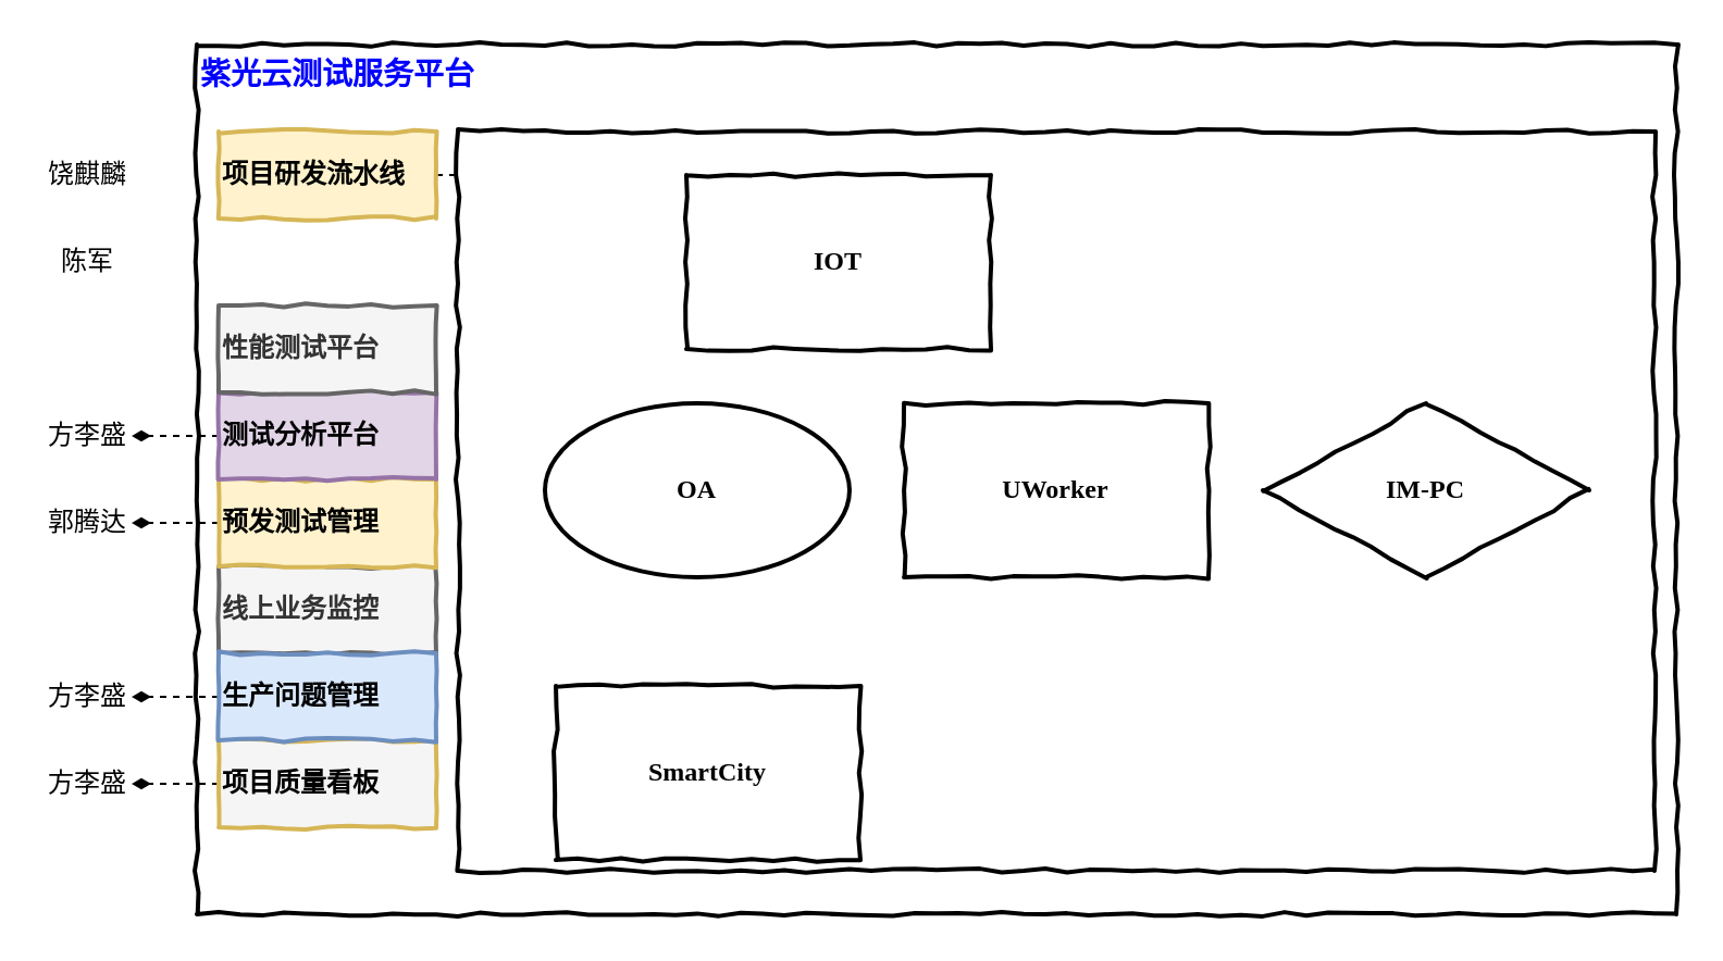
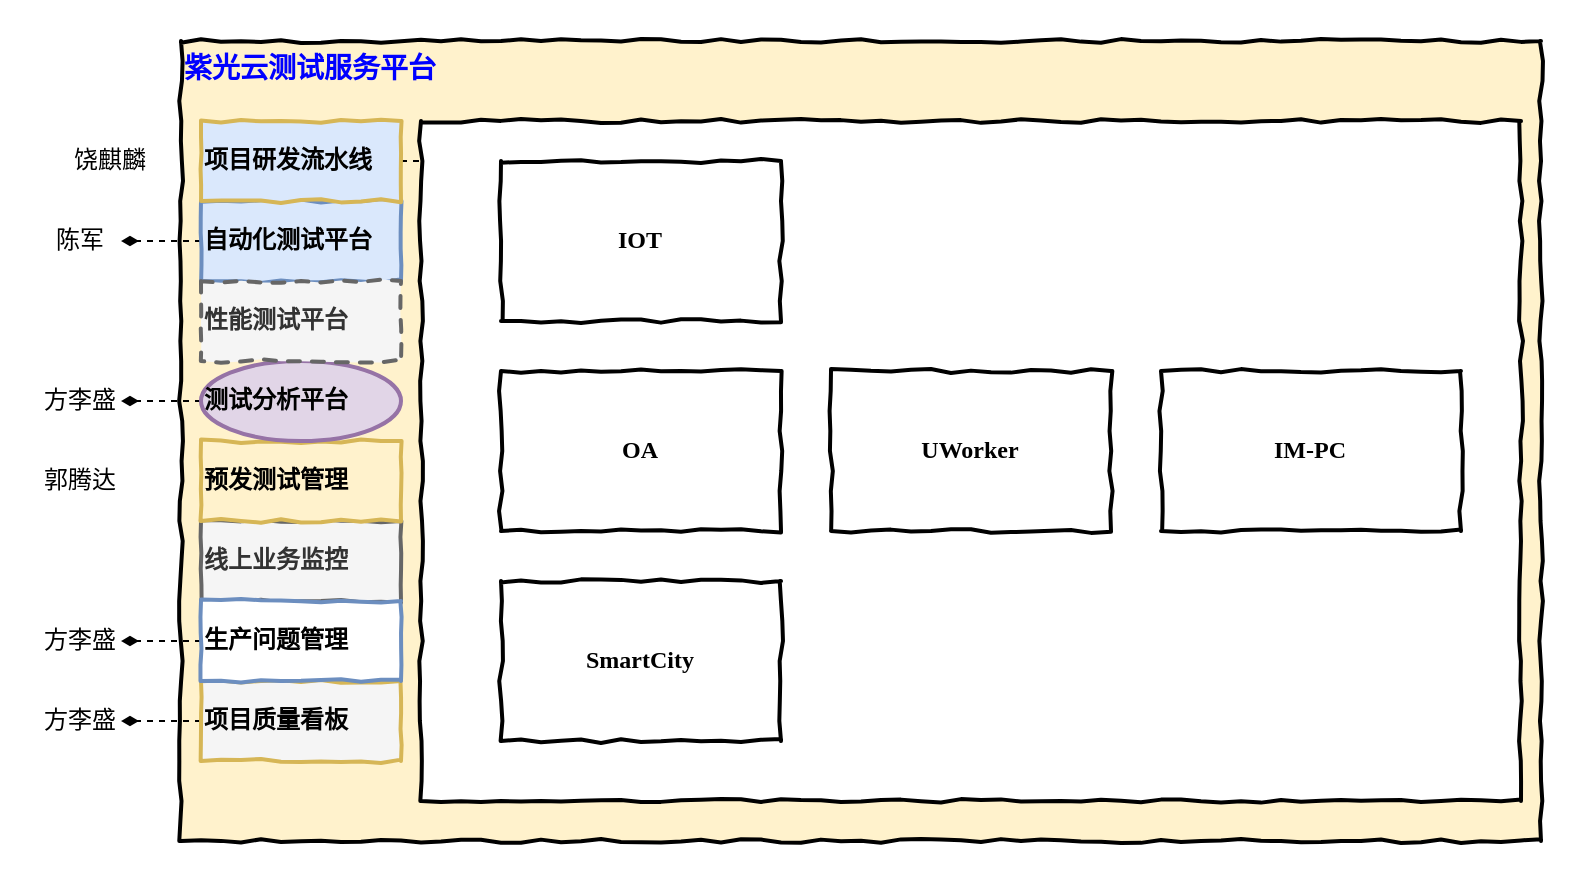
  <mxCell id="0" />
  <mxCell id="1" parent="0" />
- <mxCell id="2" value="&lt;font style=&quot;font-size: 14px&quot; color=&quot;#0000ff&quot;&gt;紫光云测试服务平台&lt;/font&gt;" style="html=1;whiteSpace=wrap;comic=1;strokeWidth=2;fontFamily=Comic Sans MS;fontStyle=1;align=left;verticalAlign=top;" vertex="1" parent="1"><mxGeometry x="90" y="20" width="680" height="400" as="geometry" /></mxCell>
+ <mxCell id="2" value="&lt;font style=&quot;font-size: 14px&quot; color=&quot;#0000ff&quot;&gt;紫光云测试服务平台&lt;/font&gt;" style="html=1;whiteSpace=wrap;comic=1;strokeWidth=2;fontFamily=Comic Sans MS;fontStyle=1;align=left;verticalAlign=top;fillColor=#fff2cc;" vertex="1" parent="1"><mxGeometry x="90" y="20" width="680" height="400" as="geometry" /></mxCell>
+ <mxCell id="3" style="edgeStyle=orthogonalEdgeStyle;rounded=0;orthogonalLoop=1;jettySize=auto;html=1;entryX=1;entryY=0.5;entryDx=0;entryDy=0;endArrow=diamondThin;endFill=1;dashed=1;" edge="1" parent="1" source="4" target="24"><mxGeometry relative="1" as="geometry" /></mxCell>
+ <mxCell id="4" value="自动化测试平台" style="html=1;whiteSpace=wrap;comic=1;strokeWidth=2;fontFamily=Comic Sans MS;fontStyle=1;align=left;fillColor=#dae8fc;strokeColor=#6c8ebf;" vertex="1" parent="1"><mxGeometry x="100" y="100" width="100" height="40" as="geometry" /></mxCell>
  <mxCell id="5" value="线上业务监控" style="html=1;whiteSpace=wrap;comic=1;strokeWidth=2;fontFamily=Comic Sans MS;fontStyle=1;align=left;fillColor=#f5f5f5;strokeColor=#666666;fontColor=#333333;" vertex="1" parent="1"><mxGeometry x="100" y="260" width="100" height="40" as="geometry" /></mxCell>
- <mxCell id="6" style="edgeStyle=orthogonalEdgeStyle;rounded=0;orthogonalLoop=1;jettySize=auto;html=1;entryX=1;entryY=0.5;entryDx=0;entryDy=0;endArrow=diamondThin;endFill=1;dashed=1;" edge="1" parent="1" source="7" target="26"><mxGeometry relative="1" as="geometry" /></mxCell>
  <mxCell id="7" value="预发测试管理" style="html=1;whiteSpace=wrap;comic=1;strokeWidth=2;fontFamily=Comic Sans MS;fontStyle=1;align=left;fillColor=#fff2cc;strokeColor=#d6b656;" vertex="1" parent="1"><mxGeometry x="100" y="220" width="100" height="40" as="geometry" /></mxCell>
  <mxCell id="8" style="edgeStyle=orthogonalEdgeStyle;rounded=0;orthogonalLoop=1;jettySize=auto;html=1;entryX=1;entryY=0.5;entryDx=0;entryDy=0;endArrow=diamondThin;endFill=1;dashed=1;" edge="1" parent="1" source="9" target="28"><mxGeometry relative="1" as="geometry" /></mxCell>
  <mxCell id="9" value="项目质量看板&lt;br&gt;" style="html=1;whiteSpace=wrap;comic=1;strokeWidth=2;fontFamily=Comic Sans MS;fontStyle=1;align=left;fillColor=#f5f5f5;strokeColor=#d6b656;" vertex="1" parent="1"><mxGeometry x="100" y="340" width="100" height="40" as="geometry" /></mxCell>
  <mxCell id="10" style="edgeStyle=orthogonalEdgeStyle;rounded=0;orthogonalLoop=1;jettySize=auto;html=1;entryX=1;entryY=0.5;entryDx=0;entryDy=0;endArrow=diamondThin;endFill=1;dashed=1;" edge="1" parent="1" source="11" target="25"><mxGeometry relative="1" as="geometry" /></mxCell>
- <mxCell id="11" value="测试分析平台" style="html=1;whiteSpace=wrap;comic=1;strokeWidth=2;fontFamily=Comic Sans MS;fontStyle=1;align=left;fillColor=#e1d5e7;strokeColor=#9673a6;" vertex="1" parent="1"><mxGeometry x="100" y="180" width="100" height="40" as="geometry" /></mxCell>
+ <mxCell id="11" value="测试分析平台" style="ellipse;html=1;whiteSpace=wrap;comic=1;strokeWidth=2;fontFamily=Comic Sans MS;fontStyle=1;align=left;fillColor=#e1d5e7;strokeColor=#9673a6;" vertex="1" parent="1"><mxGeometry x="100" y="180" width="100" height="40" as="geometry" /></mxCell>
  <mxCell id="12" style="edgeStyle=orthogonalEdgeStyle;rounded=0;orthogonalLoop=1;jettySize=auto;html=1;entryX=1;entryY=0.5;entryDx=0;entryDy=0;endArrow=diamondThin;endFill=1;dashed=1;" edge="1" parent="1" source="13" target="27"><mxGeometry relative="1" as="geometry" /></mxCell>
- <mxCell id="13" value="生产问题管理&lt;br&gt;" style="html=1;whiteSpace=wrap;comic=1;strokeWidth=2;fontFamily=Comic Sans MS;fontStyle=1;align=left;fillColor=#dae8fc;strokeColor=#6c8ebf;" vertex="1" parent="1"><mxGeometry x="100" y="300" width="100" height="40" as="geometry" /></mxCell>
- <mxCell id="14" value="性能测试平台" style="html=1;whiteSpace=wrap;comic=1;strokeWidth=2;fontFamily=Comic Sans MS;fontStyle=1;align=left;fillColor=#f5f5f5;strokeColor=#666666;fontColor=#333333;" vertex="1" parent="1"><mxGeometry x="100" y="140" width="100" height="40" as="geometry" /></mxCell>
+ <mxCell id="13" value="生产问题管理&lt;br&gt;" style="html=1;whiteSpace=wrap;comic=1;strokeWidth=2;fontFamily=Comic Sans MS;fontStyle=1;align=left;fillColor=#ffffff;strokeColor=#6c8ebf;" vertex="1" parent="1"><mxGeometry x="100" y="300" width="100" height="40" as="geometry" /></mxCell>
+ <mxCell id="14" value="性能测试平台" style="html=1;whiteSpace=wrap;comic=1;strokeWidth=2;fontFamily=Comic Sans MS;fontStyle=1;align=left;fillColor=#f5f5f5;strokeColor=#666666;fontColor=#333333;dashed=1;" vertex="1" parent="1"><mxGeometry x="100" y="140" width="100" height="40" as="geometry" /></mxCell>
  <mxCell id="15" style="edgeStyle=orthogonalEdgeStyle;rounded=0;orthogonalLoop=1;jettySize=auto;html=1;endArrow=diamondThin;endFill=1;dashed=1;" edge="1" parent="1" source="16" target="18"><mxGeometry relative="1" as="geometry" /></mxCell>
- <mxCell id="16" value="项目研发流水线" style="html=1;whiteSpace=wrap;comic=1;strokeWidth=2;fontFamily=Comic Sans MS;fontStyle=1;align=left;fillColor=#fff2cc;strokeColor=#d6b656;" vertex="1" parent="1"><mxGeometry x="100" y="60" width="100" height="40" as="geometry" /></mxCell>
+ <mxCell id="16" value="项目研发流水线" style="html=1;whiteSpace=wrap;comic=1;strokeWidth=2;fontFamily=Comic Sans MS;fontStyle=1;align=left;fillColor=#dae8fc;strokeColor=#d6b656;" vertex="1" parent="1"><mxGeometry x="100" y="60" width="100" height="40" as="geometry" /></mxCell>
  <mxCell id="17" value="" style="html=1;whiteSpace=wrap;comic=1;strokeWidth=2;fontFamily=Comic Sans MS;fontStyle=1;align=left;" vertex="1" parent="1"><mxGeometry x="210" y="60" width="550" height="340" as="geometry" /></mxCell>
- <mxCell id="18" value="IOT" style="html=1;whiteSpace=wrap;comic=1;strokeWidth=2;fontFamily=Comic Sans MS;fontStyle=1;align=center;" vertex="1" parent="1"><mxGeometry x="315" y="80" width="140" height="80" as="geometry" /></mxCell>
- <mxCell id="19" value="OA" style="ellipse;html=1;whiteSpace=wrap;comic=1;strokeWidth=2;fontFamily=Comic Sans MS;fontStyle=1;align=center;" vertex="1" parent="1"><mxGeometry x="250" y="185" width="140" height="80" as="geometry" /></mxCell>
- <mxCell id="20" value="SmartCity" style="html=1;whiteSpace=wrap;comic=1;strokeWidth=2;fontFamily=Comic Sans MS;fontStyle=1;align=center;" vertex="1" parent="1"><mxGeometry x="255" y="315" width="140" height="80" as="geometry" /></mxCell>
+ <mxCell id="18" value="IOT" style="html=1;whiteSpace=wrap;comic=1;strokeWidth=2;fontFamily=Comic Sans MS;fontStyle=1;align=center;" vertex="1" parent="1"><mxGeometry x="250" y="80" width="140" height="80" as="geometry" /></mxCell>
+ <mxCell id="19" value="OA" style="html=1;whiteSpace=wrap;comic=1;strokeWidth=2;fontFamily=Comic Sans MS;fontStyle=1;align=center;" vertex="1" parent="1"><mxGeometry x="250" y="185" width="140" height="80" as="geometry" /></mxCell>
+ <mxCell id="20" value="SmartCity" style="html=1;whiteSpace=wrap;comic=1;strokeWidth=2;fontFamily=Comic Sans MS;fontStyle=1;align=center;" vertex="1" parent="1"><mxGeometry x="250" y="290" width="140" height="80" as="geometry" /></mxCell>
  <mxCell id="21" value="UWorker" style="html=1;whiteSpace=wrap;comic=1;strokeWidth=2;fontFamily=Comic Sans MS;fontStyle=1;align=center;" vertex="1" parent="1"><mxGeometry x="415" y="185" width="140" height="80" as="geometry" /></mxCell>
- <mxCell id="22" value="IM-PC" style="rhombus;html=1;whiteSpace=wrap;comic=1;strokeWidth=2;fontFamily=Comic Sans MS;fontStyle=1;align=center;" vertex="1" parent="1"><mxGeometry x="580" y="185" width="150" height="80" as="geometry" /></mxCell>
- <mxCell id="23" value="饶麒麟" style="text;html=1;strokeColor=none;fillColor=none;align=center;verticalAlign=middle;whiteSpace=wrap;rounded=0;" vertex="1" parent="1"><mxGeometry x="20" y="70" width="40" height="20" as="geometry" /></mxCell>
+ <mxCell id="22" value="IM-PC" style="html=1;whiteSpace=wrap;comic=1;strokeWidth=2;fontFamily=Comic Sans MS;fontStyle=1;align=center;" vertex="1" parent="1"><mxGeometry x="580" y="185" width="150" height="80" as="geometry" /></mxCell>
+ <mxCell id="23" value="饶麒麟" style="text;html=1;strokeColor=none;fillColor=none;align=center;verticalAlign=middle;whiteSpace=wrap;rounded=0;" vertex="1" parent="1"><mxGeometry x="35" y="70" width="40" height="20" as="geometry" /></mxCell>
  <mxCell id="24" value="陈军" style="text;html=1;strokeColor=none;fillColor=none;align=center;verticalAlign=middle;whiteSpace=wrap;rounded=0;" vertex="1" parent="1"><mxGeometry x="20" y="110" width="40" height="20" as="geometry" /></mxCell>
  <mxCell id="25" value="方李盛" style="text;html=1;strokeColor=none;fillColor=none;align=center;verticalAlign=middle;whiteSpace=wrap;rounded=0;" vertex="1" parent="1"><mxGeometry x="20" y="190" width="40" height="20" as="geometry" /></mxCell>
  <mxCell id="26" value="郭腾达" style="text;html=1;strokeColor=none;fillColor=none;align=center;verticalAlign=middle;whiteSpace=wrap;rounded=0;" vertex="1" parent="1"><mxGeometry x="20" y="230" width="40" height="20" as="geometry" /></mxCell>
  <mxCell id="27" value="方李盛" style="text;html=1;strokeColor=none;fillColor=none;align=center;verticalAlign=middle;whiteSpace=wrap;rounded=0;" vertex="1" parent="1"><mxGeometry x="20" y="310" width="40" height="20" as="geometry" /></mxCell>
  <mxCell id="28" value="方李盛" style="text;html=1;strokeColor=none;fillColor=none;align=center;verticalAlign=middle;whiteSpace=wrap;rounded=0;" vertex="1" parent="1"><mxGeometry x="20" y="350" width="40" height="20" as="geometry" /></mxCell>
